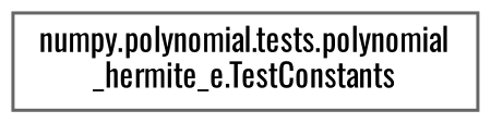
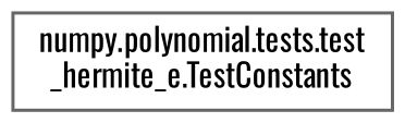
  digraph {
    rankdir=LR
    fontname=Oswald
-   n1 [color=grey40 fillcolor=white fontname=Oswald fontsize=10 height=0.2 label="numpy.polynomial.tests.polynomial\l_hermite_e.TestConstants" shape=box style=filled width=0.4]
+   n1 [color=grey40 fillcolor=white fontname=Oswald fontsize=10 height=0.2 label="numpy.polynomial.tests.test\l_hermite_e.TestConstants" shape=box style=filled width=0.4]
  }
